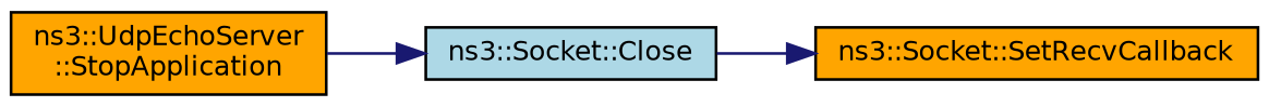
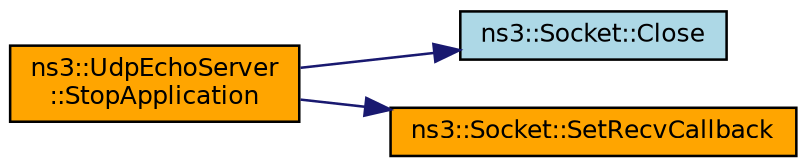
  digraph {
    rankdir=LR
    node [color=black fillcolor=orange fontname=Helvetica fontsize=10 shape=record style=filled]
    edge [color=midnightblue fontname=Helvetica fontsize=10 labelfontname=Helvetica labelfontsize=10 style=solid]
    n1 [fontcolor=black height=0.2 label="ns3::UdpEchoServer\l::StopApplication" width=0.4]
    n2 [fillcolor=lightblue height=0.2 label="ns3::Socket::Close" width=0.4]
    n3 [height=0.2 label="ns3::Socket::SetRecvCallback" width=0.4]
    n1 -> n2
-   n2 -> n3
+   n1 -> n3
  }
